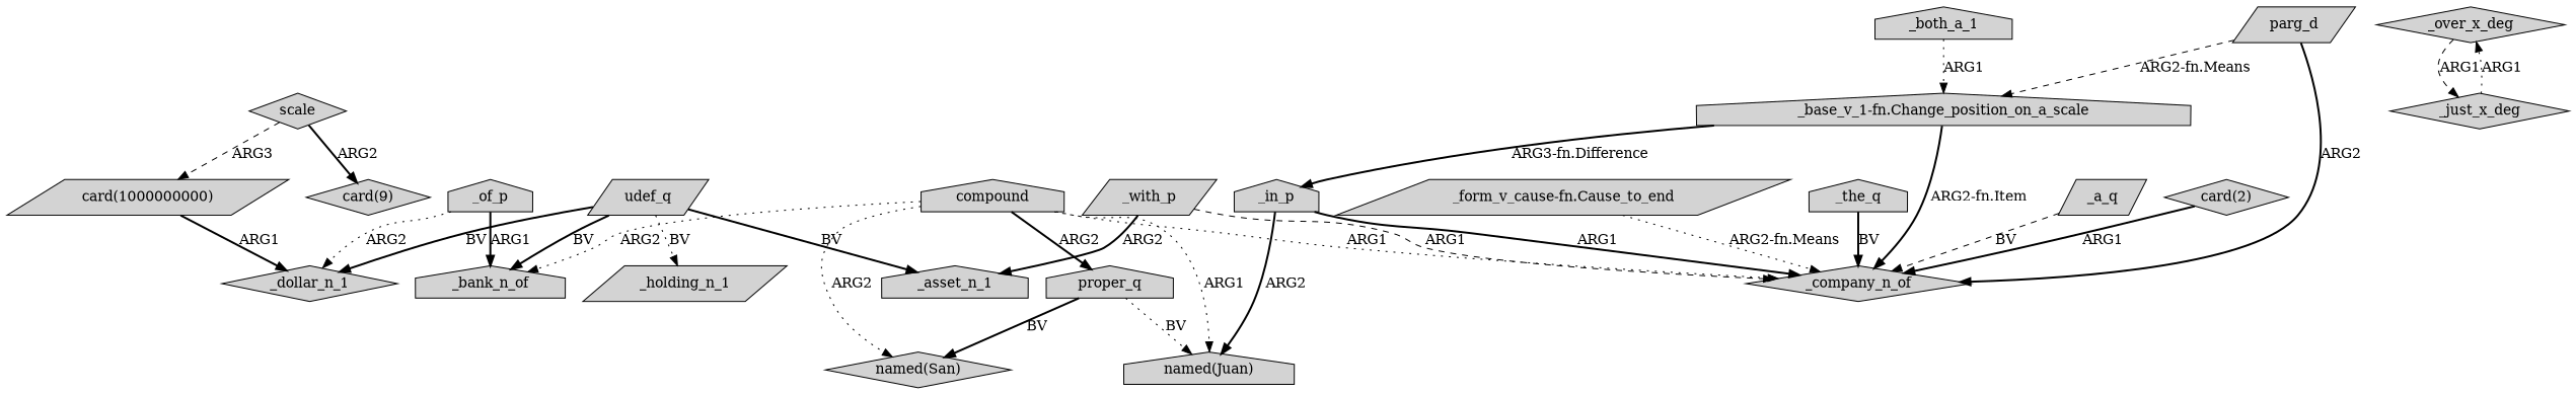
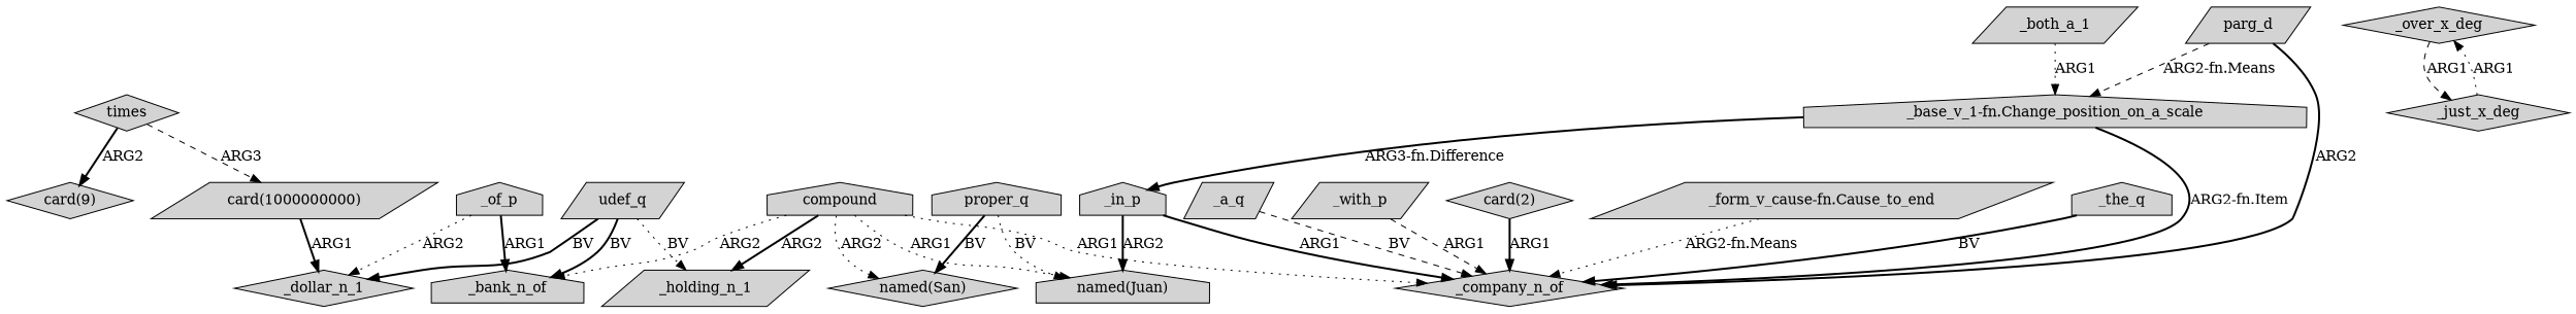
  digraph {
    node [shape=house style=filled]
    edge [style=bold]
    _dollar_n_1 [shape=diamond]
    "card(1000000000)" [shape=parallelogram]
    _in_p
    "named(Juan)"
    _company_n_of [shape=diamond]
    parg_d [shape=parallelogram]
    "_base_v_1-fn.Change_position_on_a_scale"
    udef_q [shape=parallelogram]
    _holding_n_1 [shape=parallelogram]
-   _asset_n_1
    _bank_n_of
    _of_p
    _a_q [shape=parallelogram]
    compound
    "named(San)" [shape=diamond]
-   times [shape=diamond label=scale]
+   times [shape=diamond]
    "card(9)" [shape=diamond]
    _with_p [shape=parallelogram]
    _over_x_deg [shape=diamond]
    _just_x_deg [shape=diamond]
    "card(2)" [shape=diamond]
    proper_q
    "_form_v_cause-fn.Cause_to_end" [shape=parallelogram]
    _the_q
-   _both_a_1
+   _both_a_1 [shape=parallelogram]
    "card(1000000000)" -> _dollar_n_1 [label=ARG1]
    _in_p -> "named(Juan)" [label=ARG2]
    _in_p -> _company_n_of [label=ARG1]
    parg_d -> _company_n_of [label=ARG2]
    parg_d -> "_base_v_1-fn.Change_position_on_a_scale" [label="ARG2-fn.Means" style=dashed]
    "_base_v_1-fn.Change_position_on_a_scale" -> _in_p [label="ARG3-fn.Difference"]
    "_base_v_1-fn.Change_position_on_a_scale" -> _company_n_of [label="ARG2-fn.Item"]
    udef_q -> _dollar_n_1 [label=BV]
    udef_q -> _holding_n_1 [label=BV style=dotted]
-   udef_q -> _asset_n_1 [label=BV]
    udef_q -> _bank_n_of [label=BV]
    _of_p -> _dollar_n_1 [label=ARG2 style=dotted]
    _of_p -> _bank_n_of [label=ARG1]
    _a_q -> _company_n_of [label=BV style=dashed]
    compound -> "named(Juan)" [label=ARG1 style=dotted]
    compound -> _company_n_of [label=ARG1 style=dotted]
-   compound -> proper_q [label=ARG2]
+   compound -> _holding_n_1 [label=ARG2]
    compound -> _bank_n_of [label=ARG2 style=dotted]
    compound -> "named(San)" [label=ARG2 style=dotted]
    times -> "card(1000000000)" [label=ARG3 style=dashed]
    times -> "card(9)" [label=ARG2]
    _with_p -> _company_n_of [label=ARG1 style=dashed]
-   _with_p -> _asset_n_1 [label=ARG2]
    _over_x_deg -> _just_x_deg [label=ARG1 style=dashed]
    _just_x_deg -> _over_x_deg [label=ARG1 style=dotted]
    "card(2)" -> _company_n_of [label=ARG1]
    proper_q -> "named(Juan)" [label=BV style=dotted]
    proper_q -> "named(San)" [label=BV]
    "_form_v_cause-fn.Cause_to_end" -> _company_n_of [label="ARG2-fn.Means" style=dotted]
    _the_q -> _company_n_of [label=BV]
    _both_a_1 -> "_base_v_1-fn.Change_position_on_a_scale" [label=ARG1 style=dotted]
  }
